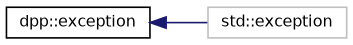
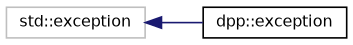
  digraph {
    rankdir=LR
    node [fontname=Helvetica fontsize=10 shape=record]
    n1 [color=grey75 height=0.2 label="std::exception" width=0.4]
    n2 [color=black height=0.2 label="dpp::exception" width=0.4]
-   n2 -> n1 [color=midnightblue dir=back fontname=Helvetica fontsize=10 labelfontname=Helvetica labelfontsize=10 style=solid]
+   n1 -> n2 [color=midnightblue dir=back fontname=Helvetica fontsize=10 labelfontname=Helvetica labelfontsize=10 style=solid]
  }
